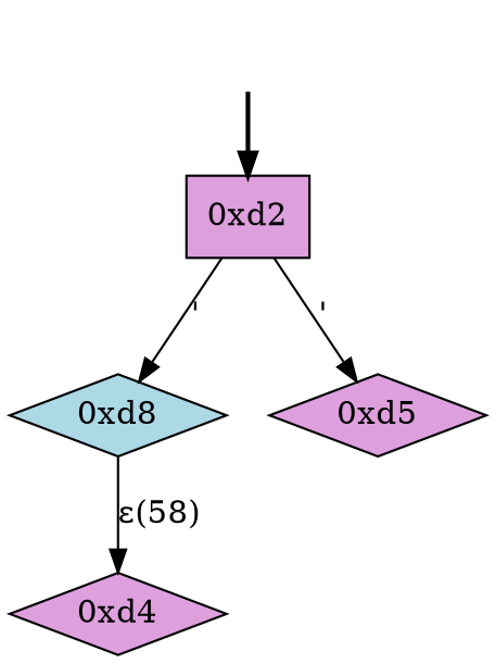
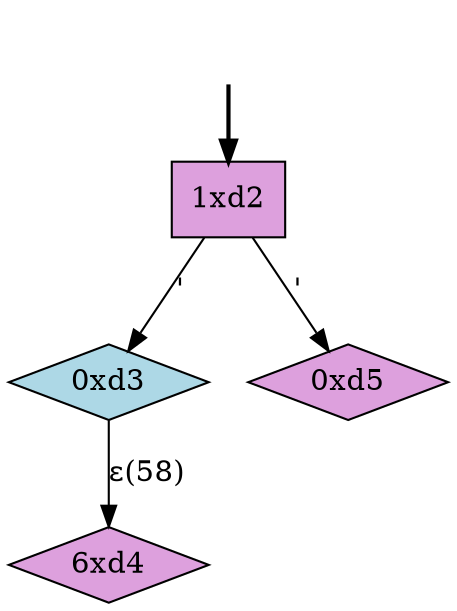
  digraph {
    node [style=filled fillcolor=plum shape=diamond]
    fake [style=invisible fillcolor="" shape=""]
-   "0xd2" [root=true shape=box]
-   "0xd3" [fillcolor=lightblue label="0xd8"]
+   "0xd2" [root=true shape=box label="1xd2"]
+   "0xd3" [fillcolor=lightblue]
    "0xd5"
-   "0xd4"
+   "0xd4" [label="6xd4"]
    fake -> "0xd2" [style=bold]
    "0xd2" -> "0xd3" [label="'"]
    "0xd2" -> "0xd5" [label="'"]
    "0xd3" -> "0xd4" [label="ε(58)"]
  }
